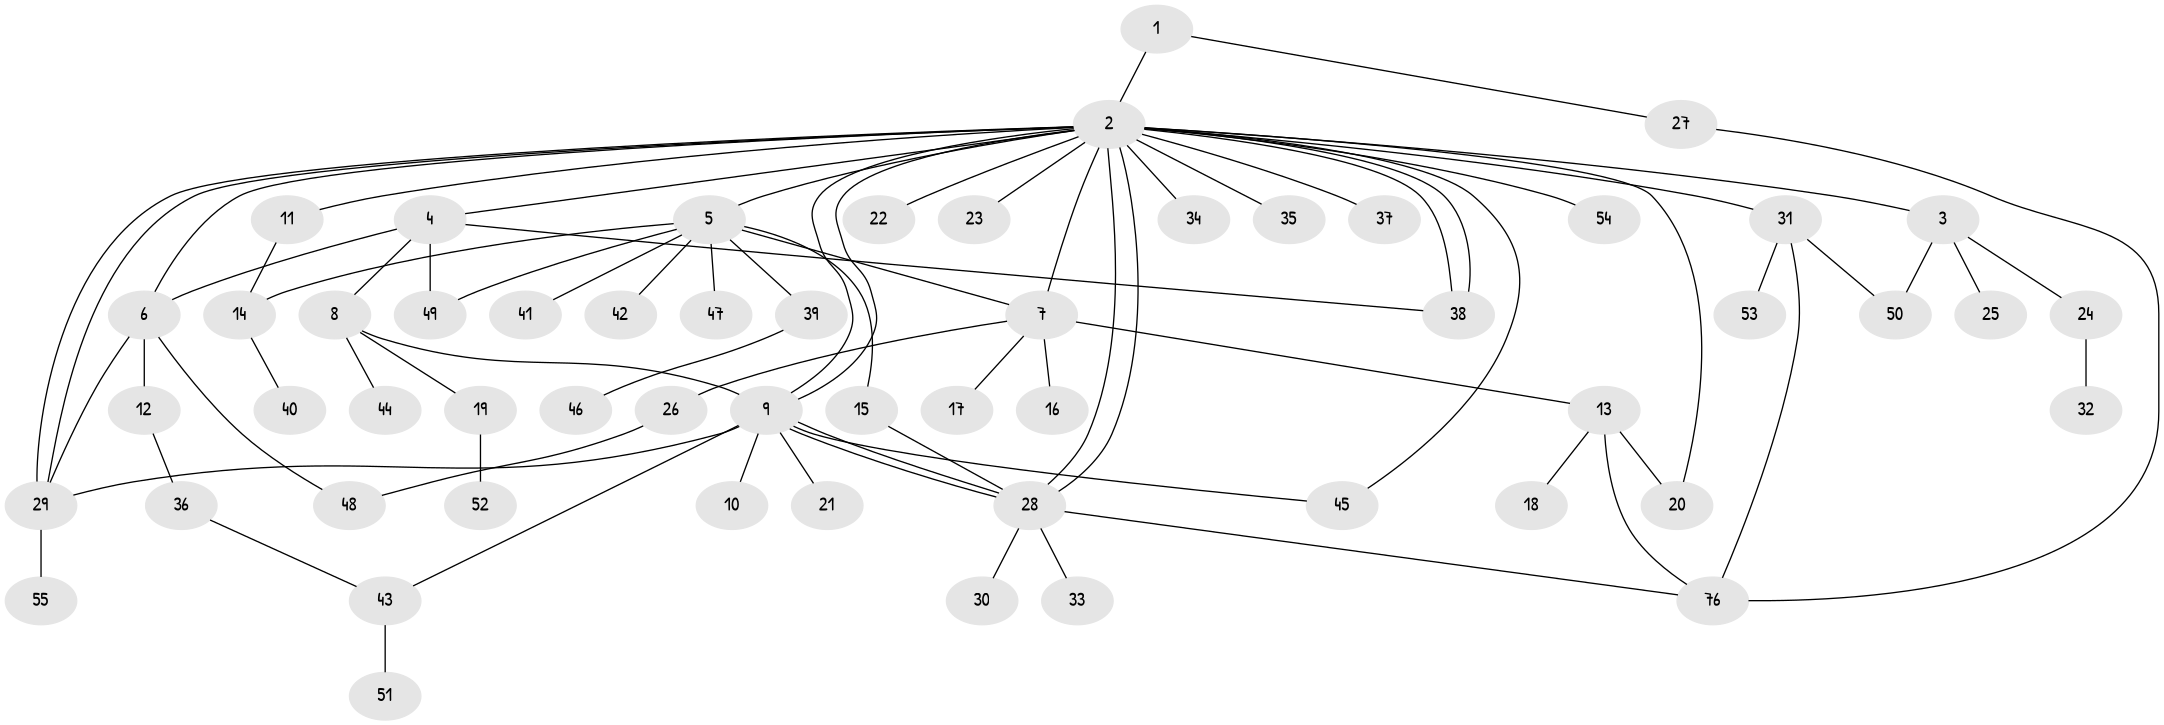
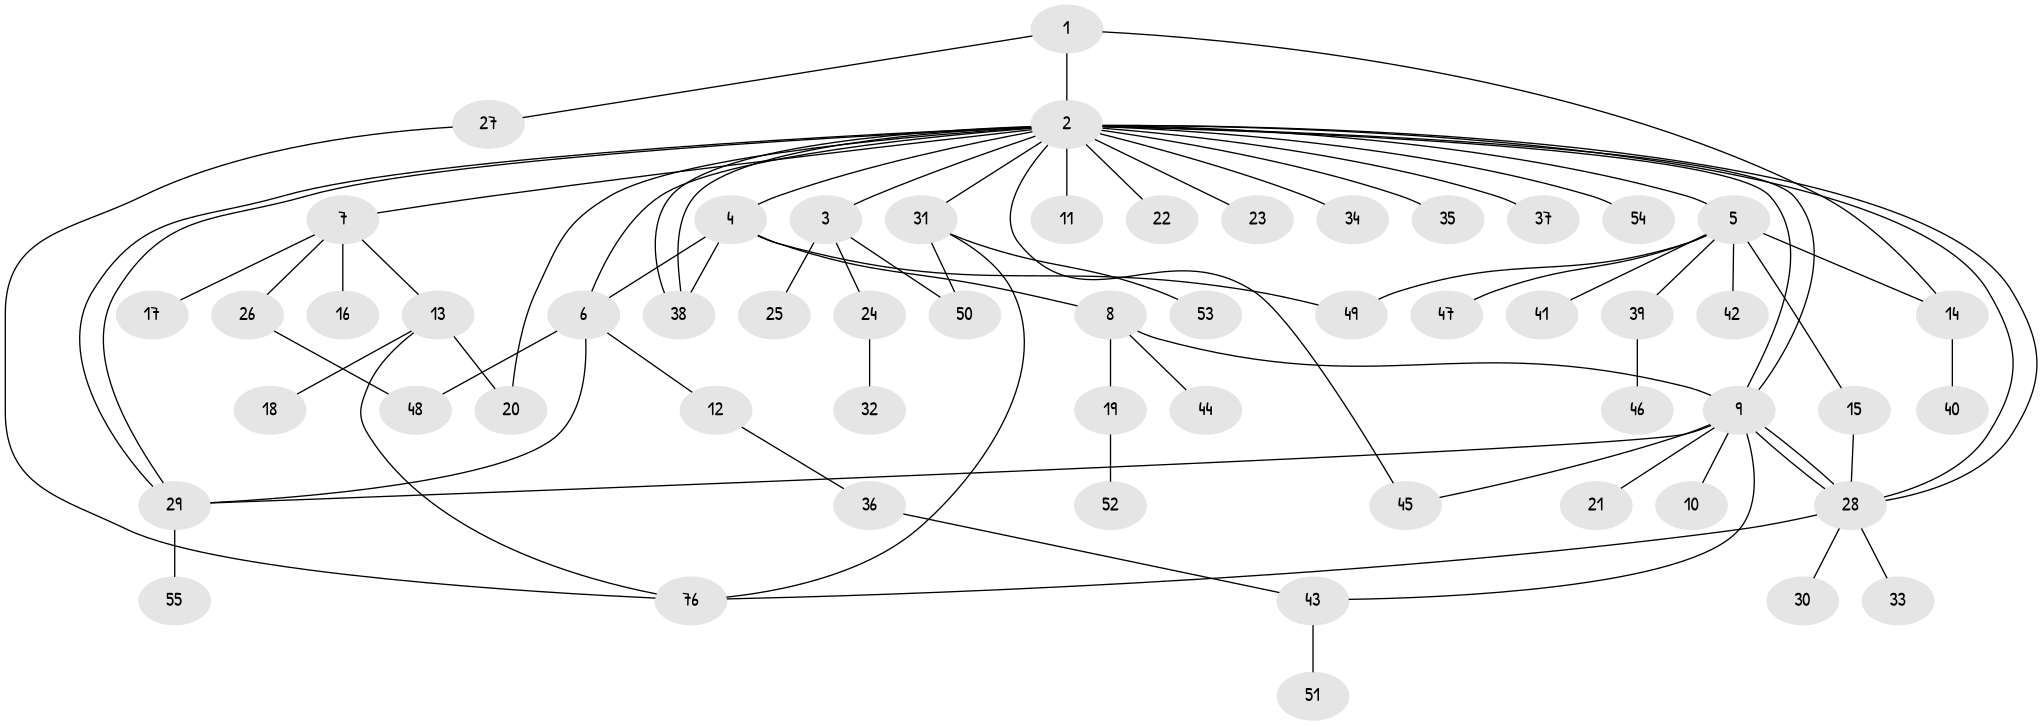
  graph {
    fontname="Patrick Hand"
    node [color=gray90 fontname="Patrick Hand" style=filled]
    edge [fontname="Patrick Hand"]
    1
    2
    14
    27
    3
    4
    5
    6
    7
    9
    11
    20
    22
    23
    28
    29
    31
    34
    35
    37
    38
    45
    54
    40
    n25 [label=76]
    24
    25
    50
    8
    49
    15
    39
    41
    42
    47
    12
    48
    13
    16
    17
    26
    10
    21
    43
    30
    33
    55
    53
    32
    19
    44
    46
    36
    18
    52
    51
    1 -- 2
-   11 -- 14
+   1 -- 14
    1 -- 27
    2 -- 3
    2 -- 4
    2 -- 5
    2 -- 6
    2 -- 7
    2 -- 9
    2 -- 9
    2 -- 11
    2 -- 20
    2 -- 22
    2 -- 23
    2 -- 28
    2 -- 28
    2 -- 29
    2 -- 29
    2 -- 31
    2 -- 34
    2 -- 35
    2 -- 37
    2 -- 38
    2 -- 38
    2 -- 45
    2 -- 54
    14 -- 40
    27 -- n25
    3 -- 24
    3 -- 25
    3 -- 50
    4 -- 6
    4 -- 38
    4 -- 8
    4 -- 49
    5 -- 14
-   5 -- 7
    5 -- 49
    5 -- 15
    5 -- 39
    5 -- 41
    5 -- 42
    5 -- 47
    6 -- 29
    6 -- 12
    6 -- 48
    7 -- 13
    7 -- 16
    7 -- 17
    7 -- 26
    9 -- 28
    9 -- 28
    9 -- 29
    9 -- 45
    9 -- 10
    9 -- 21
    9 -- 43
    28 -- n25
    28 -- 30
    28 -- 33
    29 -- 55
    31 -- n25
    31 -- 50
    31 -- 53
    24 -- 32
    8 -- 9
    8 -- 19
    8 -- 44
    15 -- 28
    39 -- 46
    12 -- 36
    13 -- 20
    13 -- n25
    13 -- 18
    26 -- 48
    43 -- 51
    19 -- 52
    36 -- 43
  }
